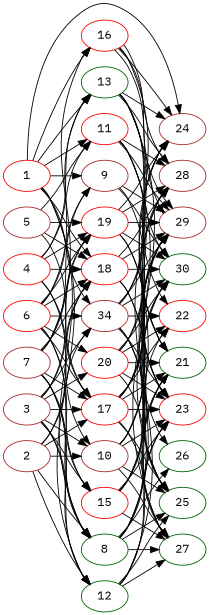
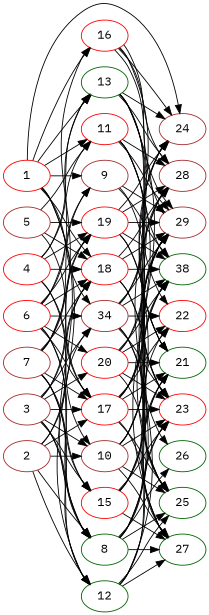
  digraph {
    fontname="IBM Plex Mono"
    rankdir=LR
    node [alpha=0.14 color=red fontname="IBM Plex Mono"]
    edge [fontname="IBM Plex Mono"]
    1 [expect_size=45145088]
    8 [alpha=0.20 color=darkgreen expect_size=25695232]
    9 [alpha=0.09 color=brown expect_size=17100800]
    11 [alpha=0.08 expect_size=22154240]
    12 [color=darkgreen expect_size=8815616]
    13 [alpha=0.09 color=darkgreen expect_size=23531520]
    n7 [alpha=0.19 color=brown expect_size=39163904 label=34]
    16 [alpha=0.17 expect_size=18375680]
    18 [alpha=0.01 expect_size=40989696]
    24 [alpha=0.13 color=brown expect_size=9024512]
    21 [alpha=0.01 color=darkgreen expect_size=31657984]
    23 [alpha=0.08 expect_size=35764224]
    25 [alpha=0.04 color=darkgreen expect_size=6792192]
    26 [alpha=0.18 color=darkgreen expect_size=18846720]
    27 [alpha=0.16 color=darkgreen expect_size=12713984]
    29 [alpha=0.15 color=brown expect_size=40702976]
-   30 [alpha=0.17 color=darkgreen expect_size=6712320]
+   30 [alpha=0.17 color=darkgreen expect_size=6712320 label=38]
    28 [alpha=0.03 color=brown expect_size=38108160]
    22 [expect_size=50662400]
    2 [alpha=0.06 color=brown expect_size=20122624]
    10 [alpha=0.07 color=brown expect_size=28656640]
    17 [alpha=0.11 expect_size=52180992]
    3 [alpha=0.07 color=brown expect_size=7781376]
    15 [alpha=0.05 expect_size=28070912]
    19 [alpha=0.06 expect_size=40335360]
    20 [alpha=0.15 expect_size=15172608]
    4 [alpha=0.15 expect_size=31495168]
    5 [alpha=0.16 color=brown expect_size=19883008]
    6 [expect_size=12518400]
    7 [alpha=0.15 color=brown expect_size=14875648]
    1 -> 8
    1 -> 9
    1 -> 11
    1 -> 12
    1 -> 13
    1 -> n7
    1 -> 16
    1 -> 18
    1 -> 24
    8 -> 21
    8 -> 23
    8 -> 25
    8 -> 26
    8 -> 27
    8 -> 29
    8 -> 30
    9 -> 23
    9 -> 29
    9 -> 30
    11 -> 21
    11 -> 23
    11 -> 25
    11 -> 29
    11 -> 28
    12 -> 21
    12 -> 23
    12 -> 25
    12 -> 27
    12 -> 28
    13 -> 24
    13 -> 21
    13 -> 27
    13 -> 30
    13 -> 28
    13 -> 22
    n7 -> 24
    n7 -> 23
    n7 -> 25
    n7 -> 27
    n7 -> 29
    n7 -> 30
    n7 -> 28
    n7 -> 22
    16 -> 24
    16 -> 21
    16 -> 29
    16 -> 29
    16 -> 28
    18 -> 25
    18 -> 27
    18 -> 29
    18 -> 30
    18 -> 28
    2 -> 8
    2 -> 12
    2 -> n7
    2 -> 18
    2 -> 10
    2 -> 17
    10 -> 24
    10 -> 23
    10 -> 25
    10 -> 27
    10 -> 29
    10 -> 30
    17 -> 21
    17 -> 23
    17 -> 25
    17 -> 27
    17 -> 29
    17 -> 30
    17 -> 28
    17 -> 22
    3 -> 8
    3 -> 12
    3 -> n7
    3 -> 18
    3 -> 10
    3 -> 17
    3 -> 15
    3 -> 19
    3 -> 20
    15 -> 21
    15 -> 23
    15 -> 27
    15 -> 29
    15 -> 22
    19 -> 24
    19 -> 23
    19 -> 26
    19 -> 29
    19 -> 30
    19 -> 28
    20 -> 24
    20 -> 21
    20 -> 23
    20 -> 25
    20 -> 29
    20 -> 30
    20 -> 22
    4 -> 11
    4 -> 13
    4 -> 18
    4 -> 10
    4 -> 17
    4 -> 19
    5 -> 11
    5 -> 18
    5 -> 17
    5 -> 19
    6 -> 8
    6 -> 9
    6 -> 13
    6 -> n7
    6 -> 18
    6 -> 17
    6 -> 15
    6 -> 19
    6 -> 20
    7 -> 8
    7 -> 9
    7 -> 12
    7 -> 16
    7 -> 18
    7 -> 17
    7 -> 15
    7 -> 19
  }
